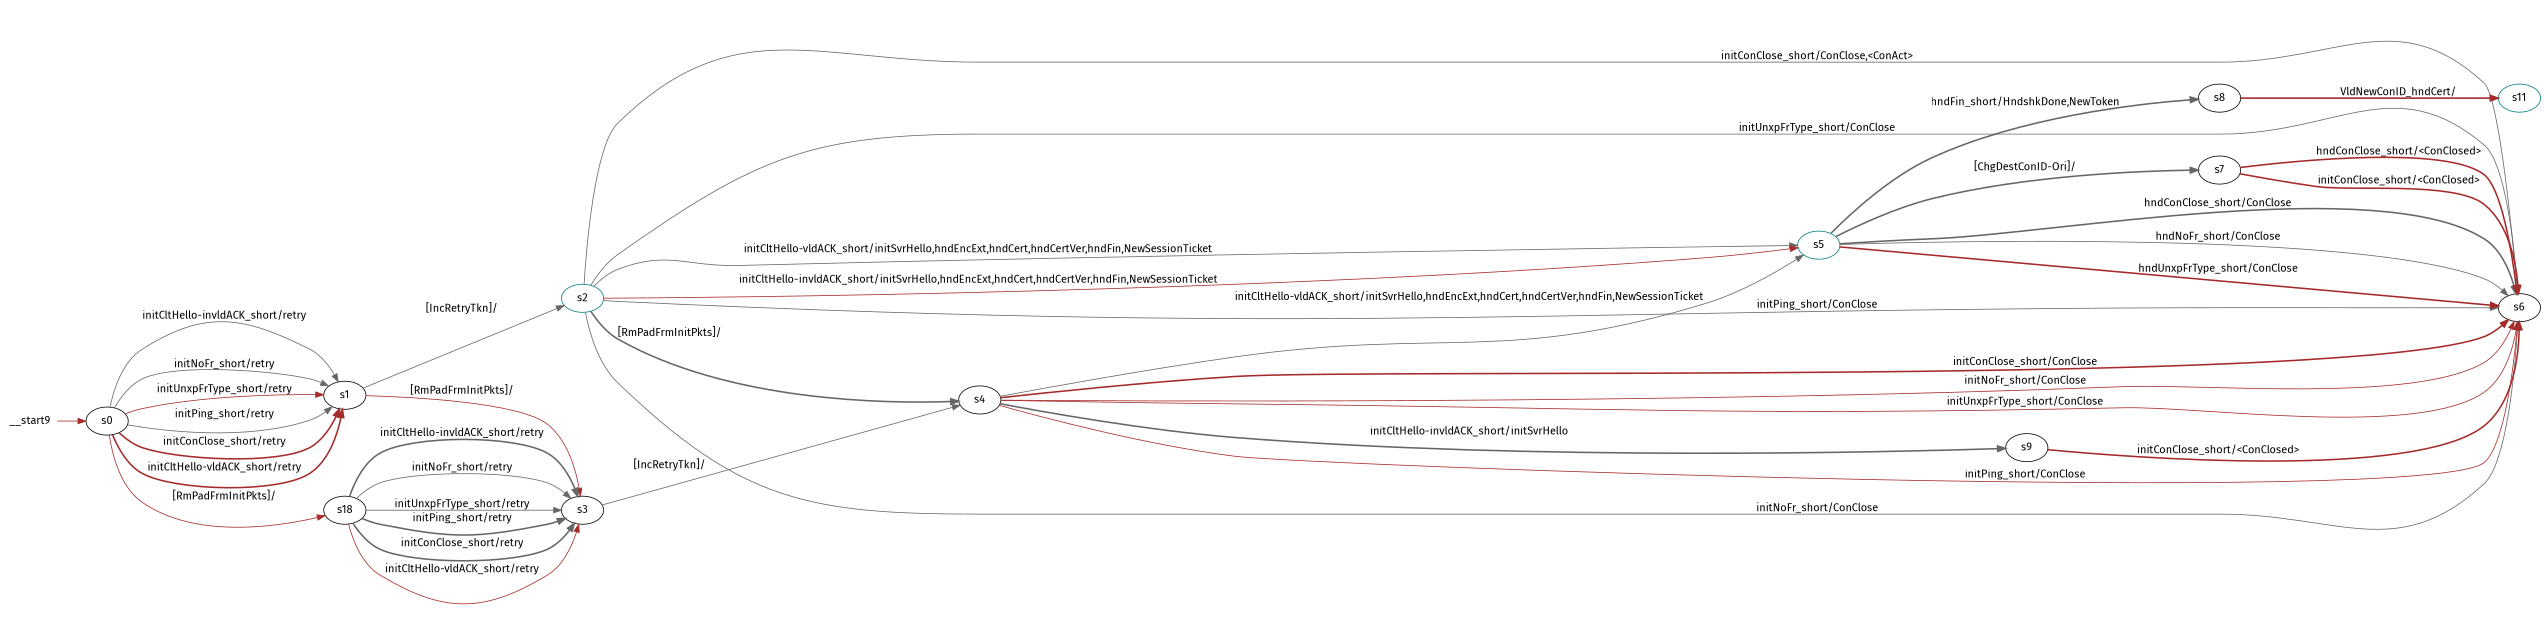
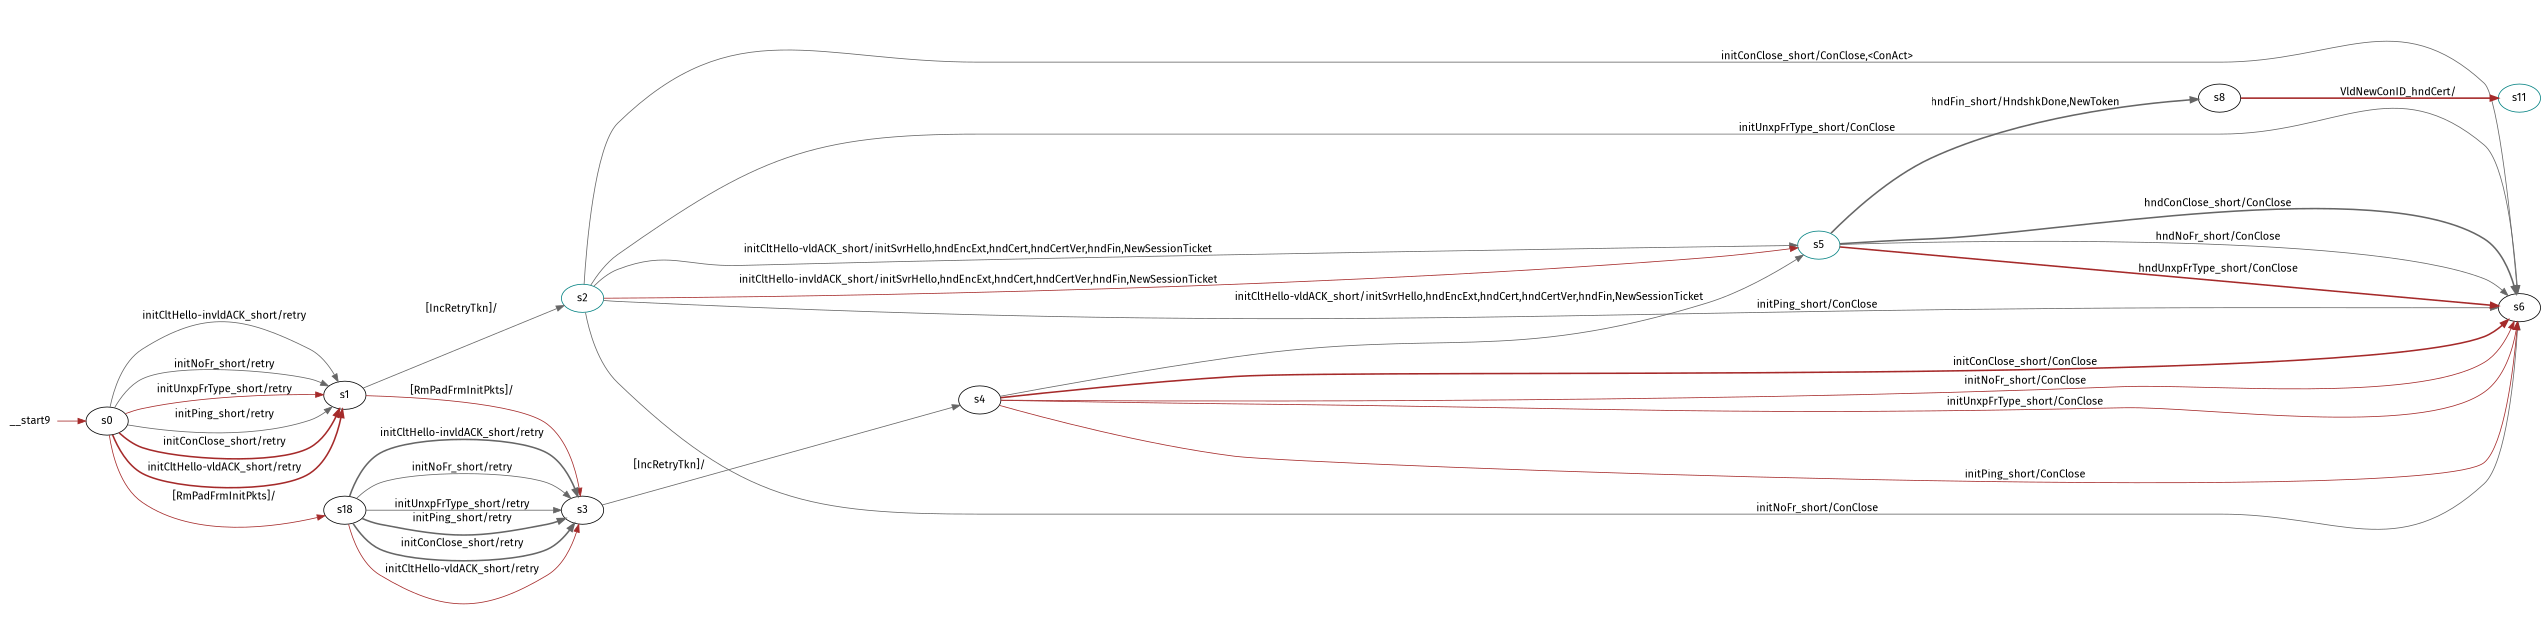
  digraph {
    fontname="Fira Sans"
    rankdir=LR
    node [color=black fontname="Fira Sans"]
    edge [color=gray40 fontname="Fira Sans" style=solid]
    n1 [label=s0]
    n2 [label=s1]
    n3 [label=s18]
    n4 [color=teal label=s2]
    n5 [label=s3]
    n6 [label=s4]
    n7 [color=teal label=s5]
    n8 [label=s6]
-   n9 [label=s9]
-   n10 [label=s7]
    n11 [label=s8]
    n12 [color=teal label=s11]
    n13 [label=__start9 shape=none]
    n1 -> n2 [label="initPing_short/retry "]
    n1 -> n2 [color=brown label="initConClose_short/retry " style=bold]
    n1 -> n2 [color=brown label="initCltHello-vldACK_short/retry " style=bold]
    n1 -> n2 [label="initCltHello-invldACK_short/retry "]
    n1 -> n2 [label="initNoFr_short/retry "]
    n1 -> n2 [color=brown label="initUnxpFrType_short/retry "]
    n1 -> n3 [color=brown label="[RmPadFrmInitPkts]/ "]
    n2 -> n4 [label="[IncRetryTkn]/ "]
    n2 -> n5 [color=brown label="[RmPadFrmInitPkts]/ "]
    n3 -> n5 [label="initPing_short/retry " style=bold]
    n3 -> n5 [label="initConClose_short/retry " style=bold]
    n3 -> n5 [color=brown label="initCltHello-vldACK_short/retry "]
    n3 -> n5 [label="initCltHello-invldACK_short/retry " style=bold]
    n3 -> n5 [label="initNoFr_short/retry "]
    n3 -> n5 [label="initUnxpFrType_short/retry "]
-   n4 -> n6 [label="[RmPadFrmInitPkts]/ " style=bold]
    n4 -> n7 [label="initCltHello-vldACK_short/initSvrHello,hndEncExt,hndCert,hndCertVer,hndFin,NewSessionTicket "]
    n4 -> n7 [color=brown label="initCltHello-invldACK_short/initSvrHello,hndEncExt,hndCert,hndCertVer,hndFin,NewSessionTicket "]
    n4 -> n8 [label="initPing_short/ConClose "]
    n4 -> n8 [label="initConClose_short/ConClose,<ConAct> "]
    n4 -> n8 [label="initNoFr_short/ConClose "]
    n4 -> n8 [label="initUnxpFrType_short/ConClose "]
    n5 -> n6 [label="[IncRetryTkn]/ "]
    n6 -> n7 [label="initCltHello-vldACK_short/initSvrHello,hndEncExt,hndCert,hndCertVer,hndFin,NewSessionTicket "]
    n6 -> n8 [color=brown label="initPing_short/ConClose "]
    n6 -> n8 [color=brown label="initConClose_short/ConClose " style=bold]
    n6 -> n8 [color=brown label="initNoFr_short/ConClose "]
    n6 -> n8 [color=brown label="initUnxpFrType_short/ConClose "]
-   n6 -> n9 [label="initCltHello-invldACK_short/initSvrHello " style=bold]
    n7 -> n8 [label="hndConClose_short/ConClose " style=bold]
    n7 -> n8 [label="hndNoFr_short/ConClose "]
    n7 -> n8 [color=brown label="hndUnxpFrType_short/ConClose " style=bold]
-   n7 -> n10 [label="[ChgDestConID-Ori]/ " style=bold]
    n7 -> n11 [label="hndFin_short/HndshkDone,NewToken " style=bold]
-   n9 -> n8 [color=brown label="initConClose_short/<ConClosed> " style=bold]
-   n10 -> n8 [color=brown label="initConClose_short/<ConClosed> " style=bold]
-   n10 -> n8 [color=brown label="hndConClose_short/<ConClosed> " style=bold]
    n11 -> n12 [color=brown label="VldNewConID_hndCert/ " style=bold]
    n13 -> n1 [color=brown]
  }
